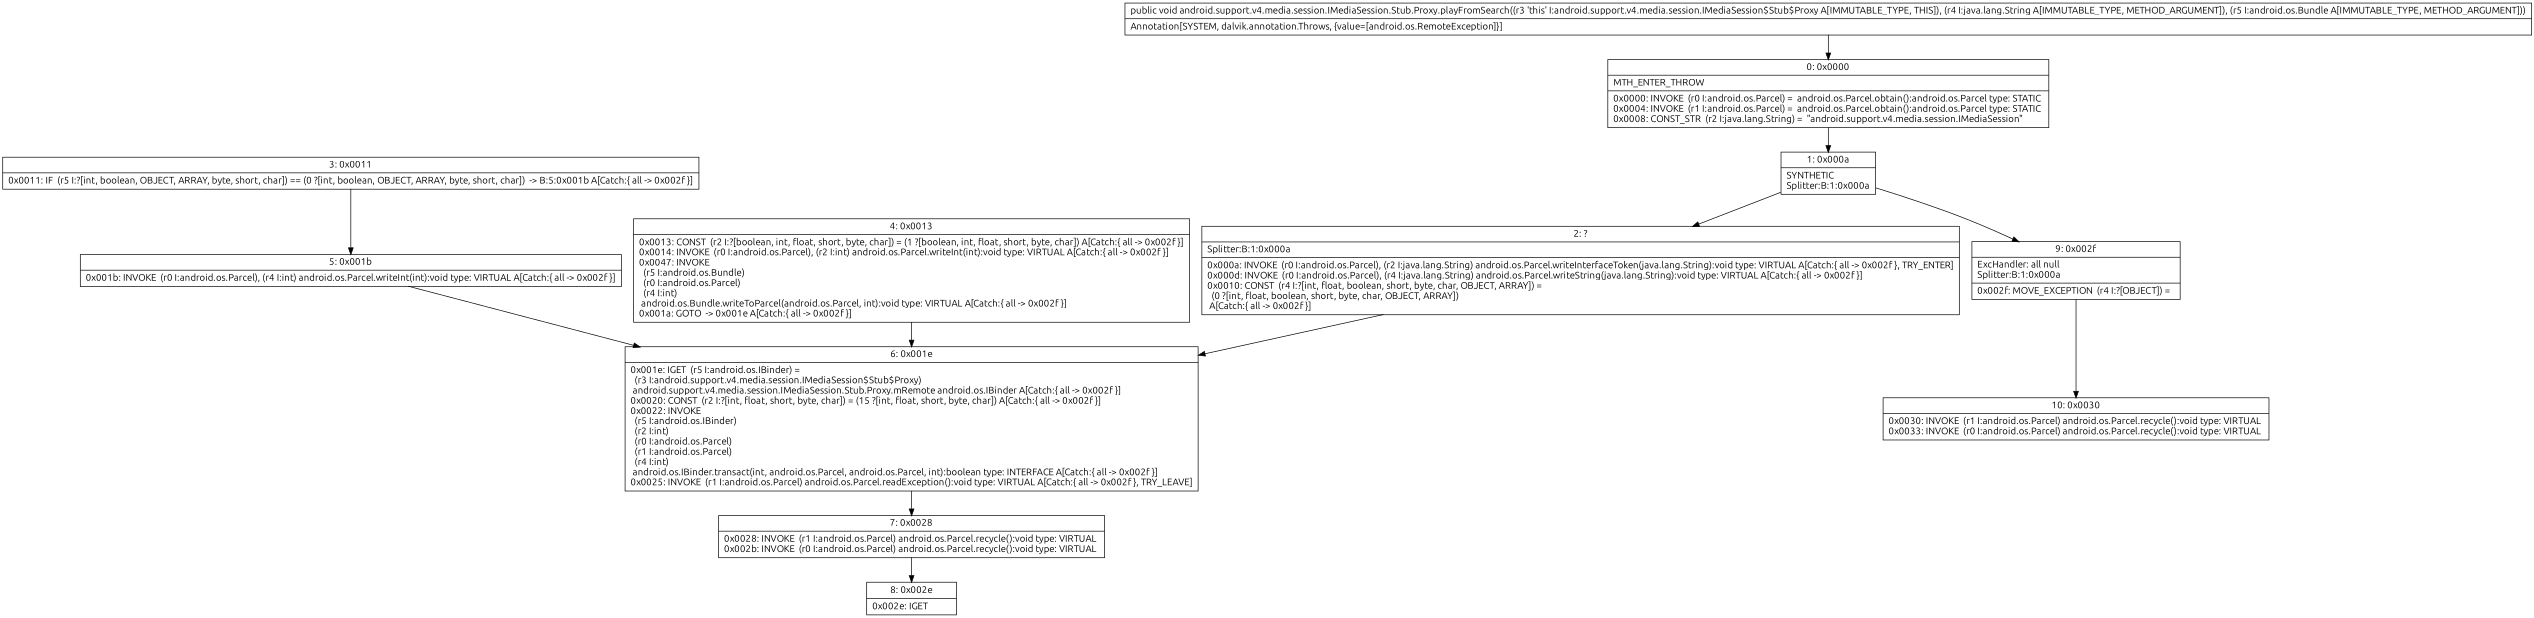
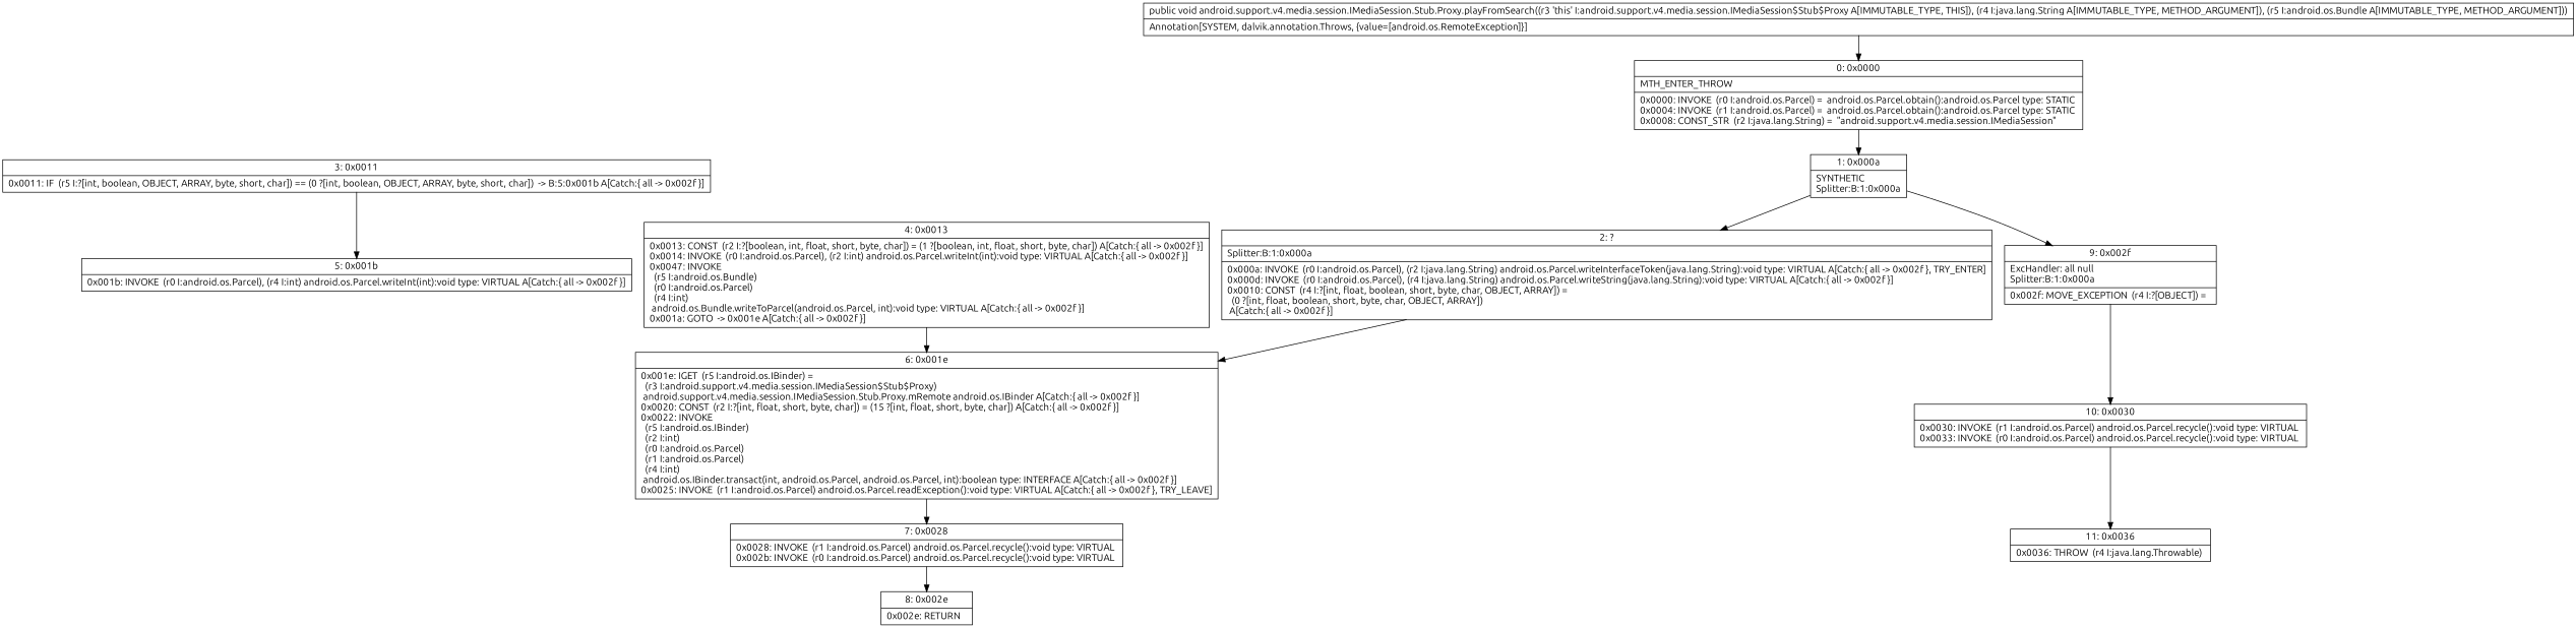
  digraph {
    fontname=Ubuntu
    node [fontname=Ubuntu shape=record]
    edge [fontname=Ubuntu]
    n1 [label="{0\:\ 0x0000|MTH_ENTER_THROW\l|0x0000: INVOKE  (r0 I:android.os.Parcel) =  android.os.Parcel.obtain():android.os.Parcel type: STATIC \l0x0004: INVOKE  (r1 I:android.os.Parcel) =  android.os.Parcel.obtain():android.os.Parcel type: STATIC \l0x0008: CONST_STR  (r2 I:java.lang.String) =  \"android.support.v4.media.session.IMediaSession\" \l}"]
    n2 [label="{1\:\ 0x000a|SYNTHETIC\lSplitter:B:1:0x000a\l}"]
    n3 [label="{2\:\ ?|Splitter:B:1:0x000a\l|0x000a: INVOKE  (r0 I:android.os.Parcel), (r2 I:java.lang.String) android.os.Parcel.writeInterfaceToken(java.lang.String):void type: VIRTUAL A[Catch:\{ all \-\> 0x002f \}, TRY_ENTER]\l0x000d: INVOKE  (r0 I:android.os.Parcel), (r4 I:java.lang.String) android.os.Parcel.writeString(java.lang.String):void type: VIRTUAL A[Catch:\{ all \-\> 0x002f \}]\l0x0010: CONST  (r4 I:?[int, float, boolean, short, byte, char, OBJECT, ARRAY]) = \l  (0 ?[int, float, boolean, short, byte, char, OBJECT, ARRAY])\l A[Catch:\{ all \-\> 0x002f \}]\l}"]
    n4 [label="{9\:\ 0x002f|ExcHandler: all null\lSplitter:B:1:0x000a\l|0x002f: MOVE_EXCEPTION  (r4 I:?[OBJECT]) =  \l}"]
    n5 [label="{6\:\ 0x001e|0x001e: IGET  (r5 I:android.os.IBinder) = \l  (r3 I:android.support.v4.media.session.IMediaSession$Stub$Proxy)\l android.support.v4.media.session.IMediaSession.Stub.Proxy.mRemote android.os.IBinder A[Catch:\{ all \-\> 0x002f \}]\l0x0020: CONST  (r2 I:?[int, float, short, byte, char]) = (15 ?[int, float, short, byte, char]) A[Catch:\{ all \-\> 0x002f \}]\l0x0022: INVOKE  \l  (r5 I:android.os.IBinder)\l  (r2 I:int)\l  (r0 I:android.os.Parcel)\l  (r1 I:android.os.Parcel)\l  (r4 I:int)\l android.os.IBinder.transact(int, android.os.Parcel, android.os.Parcel, int):boolean type: INTERFACE A[Catch:\{ all \-\> 0x002f \}]\l0x0025: INVOKE  (r1 I:android.os.Parcel) android.os.Parcel.readException():void type: VIRTUAL A[Catch:\{ all \-\> 0x002f \}, TRY_LEAVE]\l}"]
    n6 [label="{10\:\ 0x0030|0x0030: INVOKE  (r1 I:android.os.Parcel) android.os.Parcel.recycle():void type: VIRTUAL \l0x0033: INVOKE  (r0 I:android.os.Parcel) android.os.Parcel.recycle():void type: VIRTUAL \l}"]
    n7 [label="{3\:\ 0x0011|0x0011: IF  (r5 I:?[int, boolean, OBJECT, ARRAY, byte, short, char]) == (0 ?[int, boolean, OBJECT, ARRAY, byte, short, char])  \-\> B:5:0x001b A[Catch:\{ all \-\> 0x002f \}]\l}"]
    n8 [label="{5\:\ 0x001b|0x001b: INVOKE  (r0 I:android.os.Parcel), (r4 I:int) android.os.Parcel.writeInt(int):void type: VIRTUAL A[Catch:\{ all \-\> 0x002f \}]\l}"]
    n9 [label="{4\:\ 0x0013|0x0013: CONST  (r2 I:?[boolean, int, float, short, byte, char]) = (1 ?[boolean, int, float, short, byte, char]) A[Catch:\{ all \-\> 0x002f \}]\l0x0014: INVOKE  (r0 I:android.os.Parcel), (r2 I:int) android.os.Parcel.writeInt(int):void type: VIRTUAL A[Catch:\{ all \-\> 0x002f \}]\l0x0047: INVOKE  \l  (r5 I:android.os.Bundle)\l  (r0 I:android.os.Parcel)\l  (r4 I:int)\l android.os.Bundle.writeToParcel(android.os.Parcel, int):void type: VIRTUAL A[Catch:\{ all \-\> 0x002f \}]\l0x001a: GOTO  \-\> 0x001e A[Catch:\{ all \-\> 0x002f \}]\l}"]
    n10 [label="{7\:\ 0x0028|0x0028: INVOKE  (r1 I:android.os.Parcel) android.os.Parcel.recycle():void type: VIRTUAL \l0x002b: INVOKE  (r0 I:android.os.Parcel) android.os.Parcel.recycle():void type: VIRTUAL \l}"]
-   n11 [label="{8\:\ 0x002e|0x002e: IGET   \l}"]
+   n11 [label="{8\:\ 0x002e|0x002e: RETURN   \l}"]
+   n12 [label="{11\:\ 0x0036|0x0036: THROW  (r4 I:java.lang.Throwable) \l}"]
    n13 [label="{public void android.support.v4.media.session.IMediaSession.Stub.Proxy.playFromSearch((r3 'this' I:android.support.v4.media.session.IMediaSession$Stub$Proxy A[IMMUTABLE_TYPE, THIS]), (r4 I:java.lang.String A[IMMUTABLE_TYPE, METHOD_ARGUMENT]), (r5 I:android.os.Bundle A[IMMUTABLE_TYPE, METHOD_ARGUMENT]))  | Annotation[SYSTEM, dalvik.annotation.Throws, \{value=[android.os.RemoteException]\}]\l}"]
    n1 -> n2
    n2 -> n3
    n2 -> n4
    n3 -> n5
    n4 -> n6
    n5 -> n10
+   n6 -> n12
    n7 -> n8
-   n8 -> n5
    n9 -> n5
    n10 -> n11
    n13 -> n1
  }
